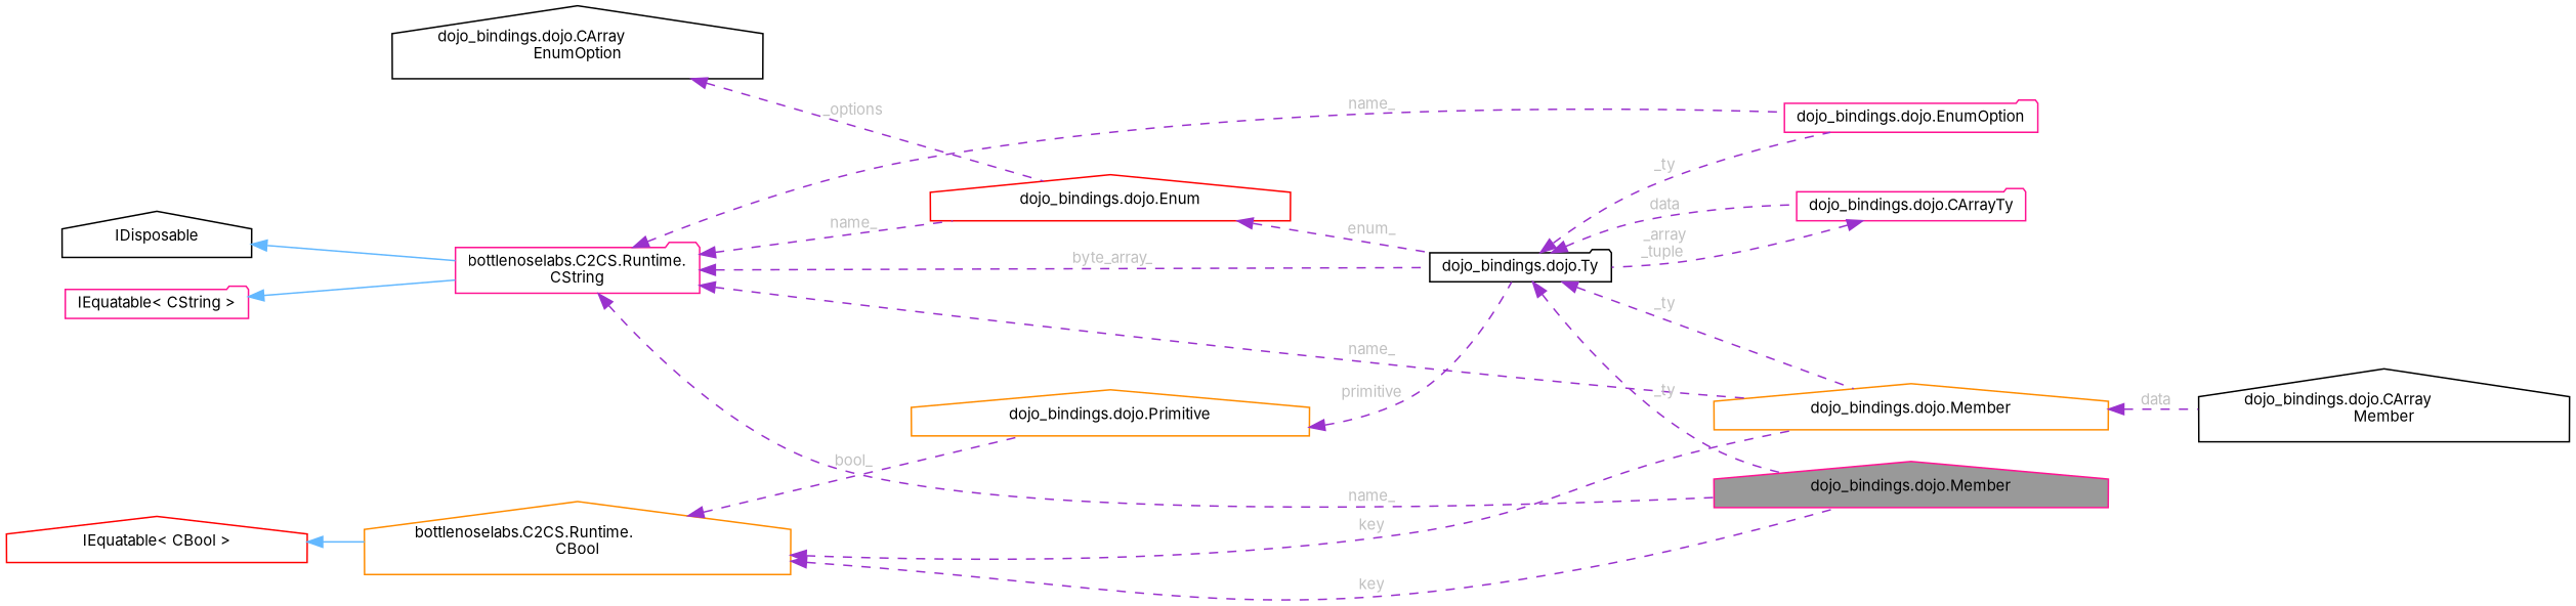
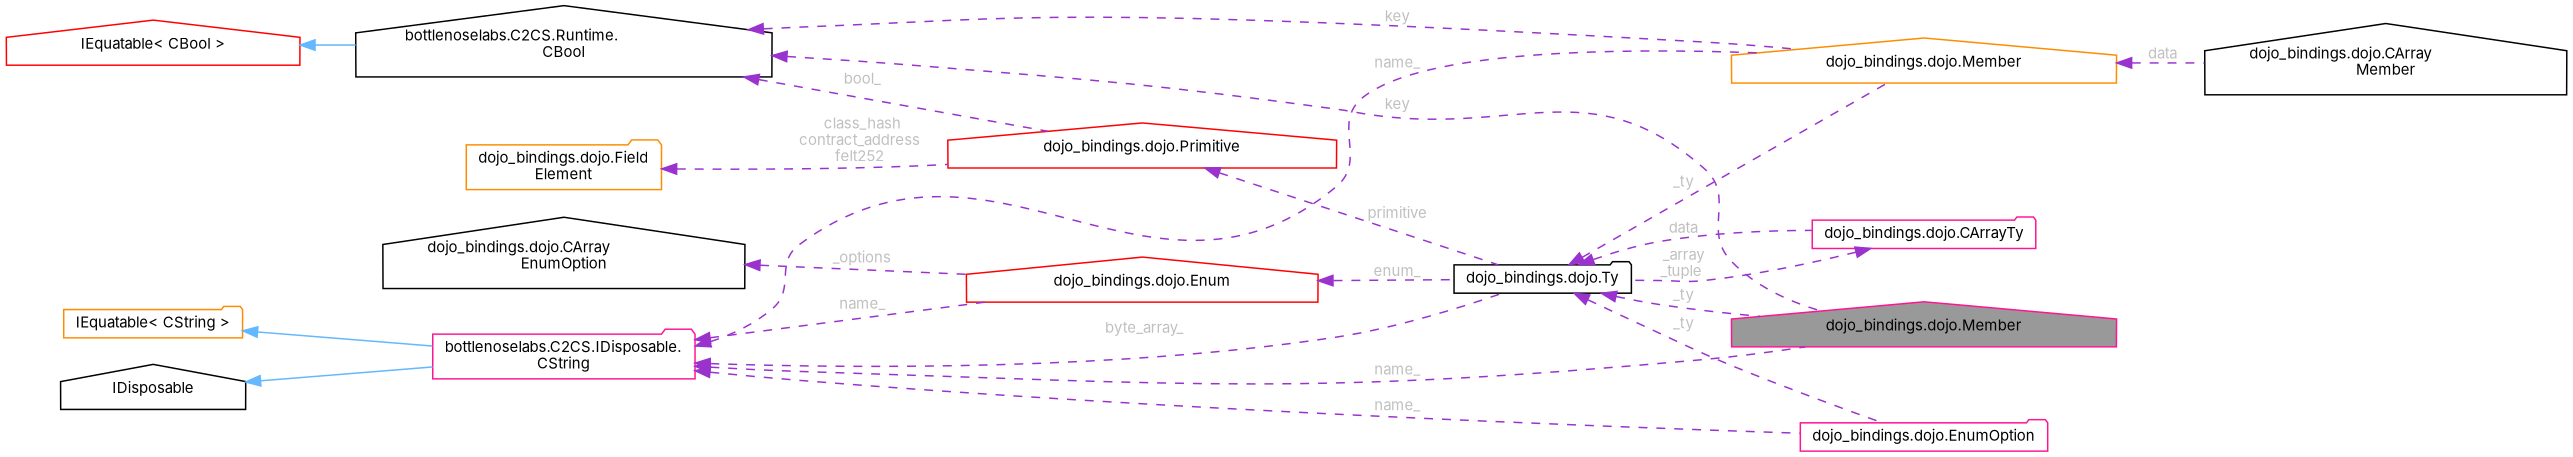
  digraph {
    fontname=Inter
    rankdir=LR
    node [color=black fillcolor=white fontname=Inter fontsize=10 shape=house style=filled]
    edge [color=darkorchid3 dir=back fontcolor=grey fontname=Inter fontsize=10 labelfontname=Helvetica labelfontsize=10 style=dashed]
    n1 [color=deeppink fillcolor=grey60 fontcolor=black height=0.2 label="dojo_bindings.dojo.Member" width=0.4]
-   n2 [color=deeppink height=0.2 label="bottlenoselabs.C2CS.Runtime.\lCString" shape=folder width=0.4]
+   n2 [color=deeppink height=0.2 label="bottlenoselabs.C2CS.IDisposable.\lCString" shape=folder width=0.4]
    n3 [height=0.2 label="dojo_bindings.dojo.Ty" shape=folder width=0.4]
    n4 [color=darkorange height=0.2 label="dojo_bindings.dojo.Member" width=0.4]
    n5 [color=red height=0.2 label="dojo_bindings.dojo.Enum" width=0.4]
    n6 [color=deeppink height=0.2 label="dojo_bindings.dojo.EnumOption" shape=folder width=0.4]
    n7 [color=deeppink height=0.2 label="dojo_bindings.dojo.CArrayTy" shape=folder width=0.4]
    n8 [height=0.2 label="dojo_bindings.dojo.CArray\lMember" width=0.4]
-   n9 [color=deeppink height=0.2 label="IEquatable\< CString \>" shape=folder width=0.4]
+   n9 [color=darkorange height=0.2 label="IEquatable\< CString \>" shape=folder width=0.4]
    n10 [height=0.2 label=IDisposable width=0.4]
-   n11 [color=darkorange height=0.2 label="bottlenoselabs.C2CS.Runtime.\lCBool" width=0.4]
-   n12 [color=darkorange height=0.2 label="dojo_bindings.dojo.Primitive" width=0.4]
+   n11 [height=0.2 label="bottlenoselabs.C2CS.Runtime.\lCBool" width=0.4]
+   n12 [color=red height=0.2 label="dojo_bindings.dojo.Primitive" width=0.4]
    n13 [color=red height=0.2 label="IEquatable\< CBool \>" width=0.4]
+   n14 [color=darkorange height=0.2 label="dojo_bindings.dojo.Field\lElement" shape=folder width=0.4]
    n15 [height=0.2 label="dojo_bindings.dojo.CArray\lEnumOption" width=0.4]
    n2 -> n1 [label=" name_"]
    n2 -> n3 [label=" byte_array_"]
    n2 -> n4 [label=" name_"]
    n2 -> n5 [label=" name_"]
    n2 -> n6 [label=" name_"]
    n3 -> n1 [label=" _ty"]
    n3 -> n4 [label=" _ty"]
    n3 -> n6 [label=" _ty"]
    n3 -> n7 [label=" data"]
    n4 -> n8 [label=" data"]
    n5 -> n3 [label=" enum_"]
    n7 -> n3 [label=" _array\n_tuple"]
    n9 -> n2 [color=steelblue1 style=solid fontcolor=""]
    n10 -> n2 [color=steelblue1 style=solid fontcolor=""]
    n11 -> n1 [label=" key"]
    n11 -> n4 [label=" key"]
    n11 -> n12 [label=" bool_"]
    n12 -> n3 [label=" primitive"]
    n13 -> n11 [color=steelblue1 style=solid fontcolor=""]
+   n14 -> n12 [label=" class_hash\ncontract_address\nfelt252"]
    n15 -> n5 [label=" _options"]
  }
